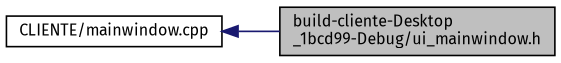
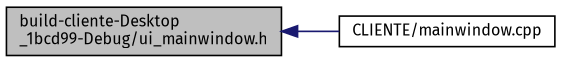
  digraph {
    rankdir=LR
    fontname="Fira Sans"
    node [color=black fontname="Fira Sans" fontsize=10 shape=record style=filled]
    n1 [fillcolor=grey75 fontcolor=black height=0.2 label="build-cliente-Desktop\l_1bcd99-Debug/ui_mainwindow.h" width=0.4]
    n2 [fillcolor=white height=0.2 label="CLIENTE/mainwindow.cpp" width=0.4]
-   n2 -> n1 [color=midnightblue dir=back fontname="Fira Sans" fontsize=10 labelfontname=Helvetica labelfontsize=10 style=solid]
+   n1 -> n2 [color=midnightblue dir=back fontname="Fira Sans" fontsize=10 labelfontname=Helvetica labelfontsize=10 style=solid]
  }
